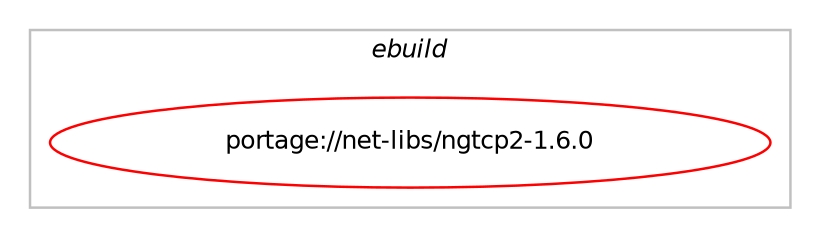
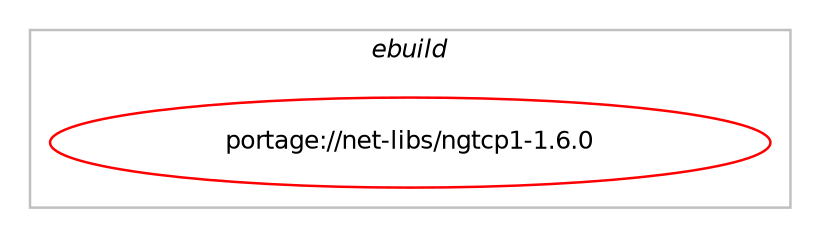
  digraph {
    compound=true
    concentrate=true
    fontname=Helvetica
    fontsize=10
    newrank=true
    rankdir=LR
    ranksep=1.5
-   n1 [color=red fontname=Helvetica fontsize=10 label="portage://net-libs/ngtcp2-1.6.0" width=4]
+   n1 [color=red fontname=Helvetica fontsize=10 label="portage://net-libs/ngtcp1-1.6.0" width=4]
    subgraph cluster_1 {
      color=gray
      label=<<i>ebuild</i>>
      n1
    }
    subgraph cluster_2 {
      color=gray
      label=<<i>dependencies</i>>
      subgraph cluster_3 {
        color=gray
        fillcolor="#eeeeee"
        label=<<i>compile</i>>
        style=filled
      }
      subgraph cluster_4 {
        color=gray
        fillcolor="#eeeeee"
        label=<<i>compile and run</i>>
        style=filled
      }
      subgraph cluster_5 {
        color=gray
        fillcolor="#eeeeee"
        label=<<i>run</i>>
        style=filled
      }
    }
    subgraph cluster_6 {
      color=gray
      label=<<i>candidates</i>>
      rank=same
    }
  }
